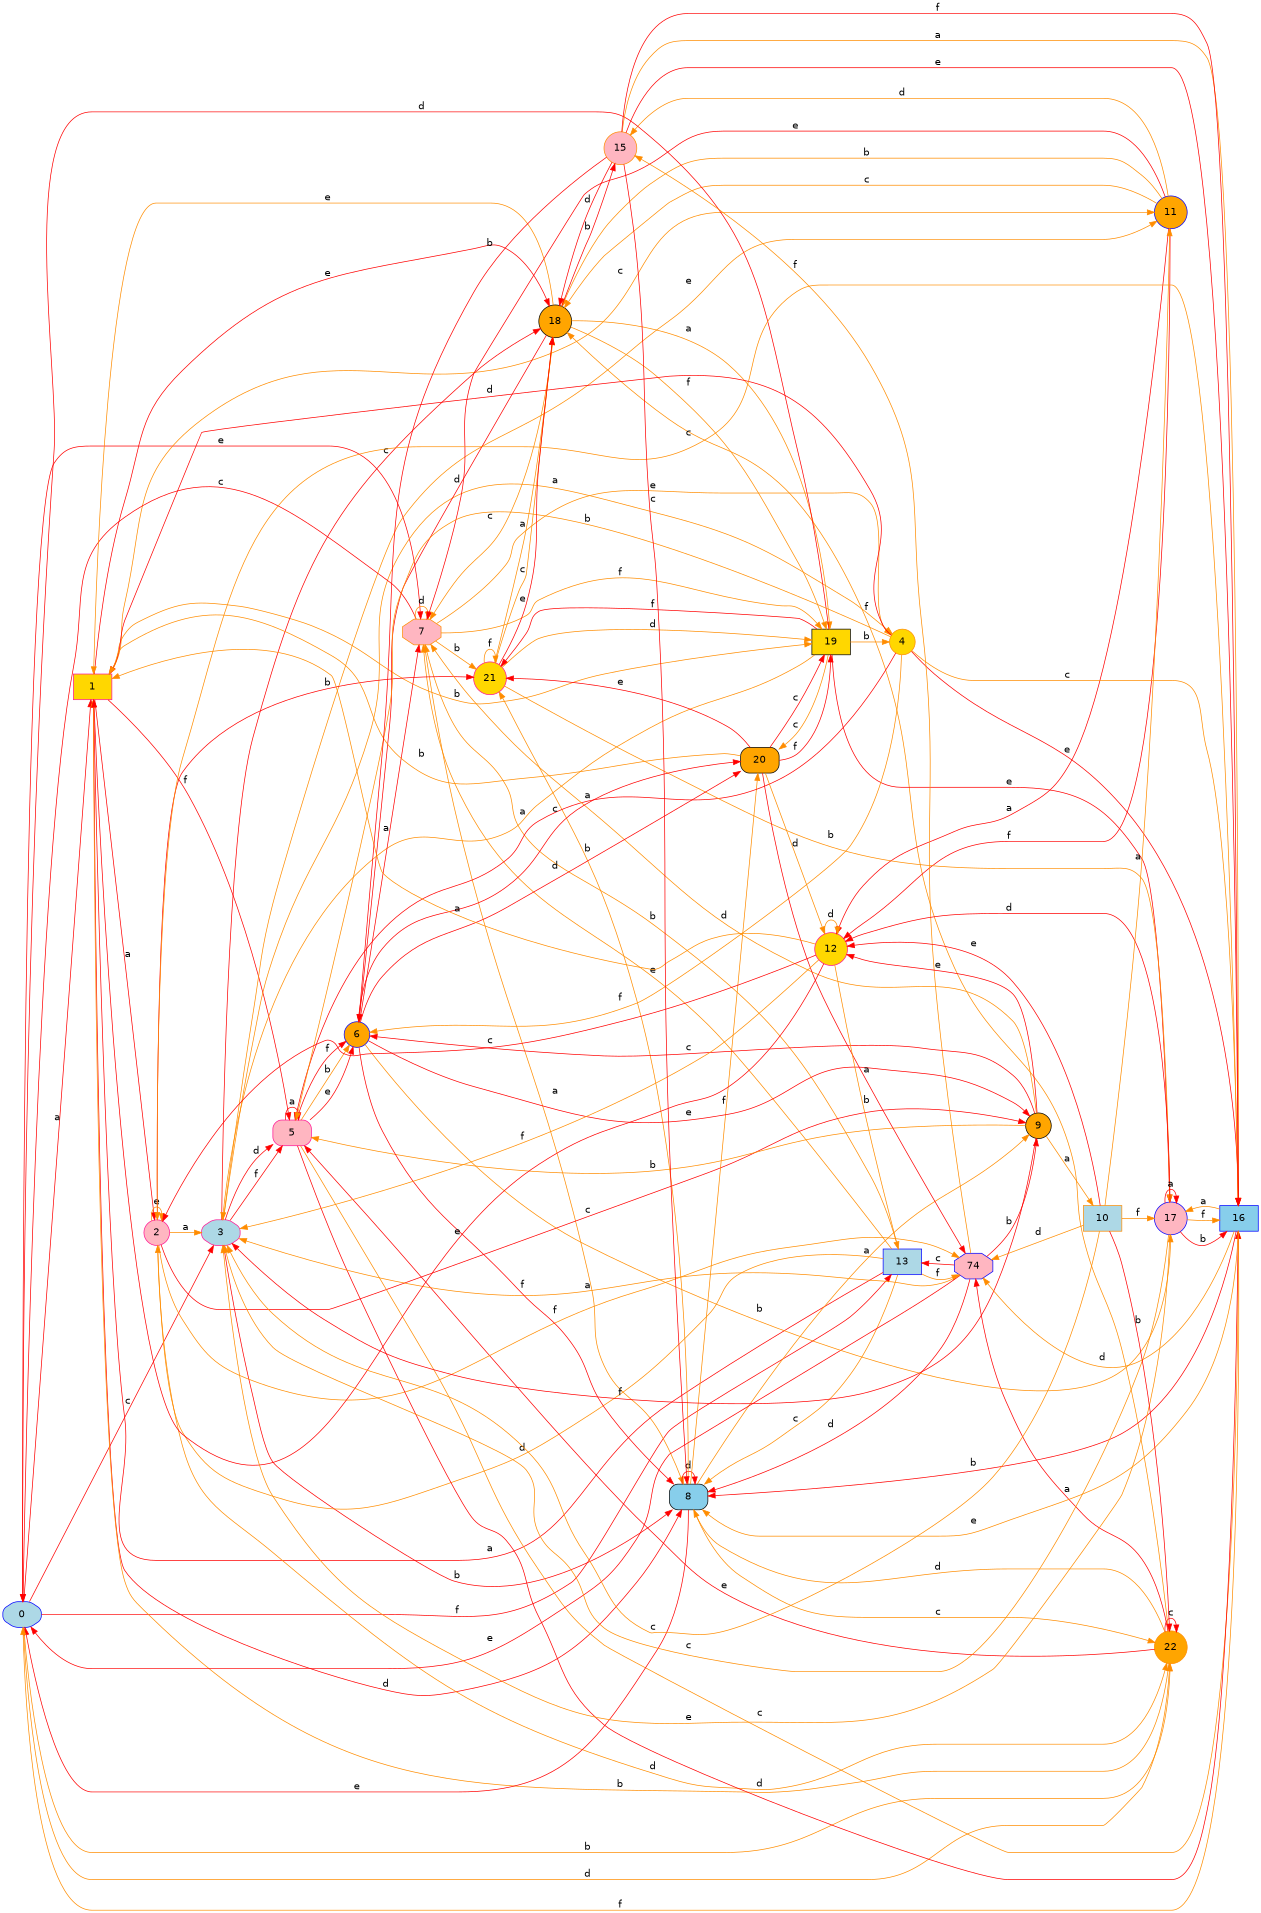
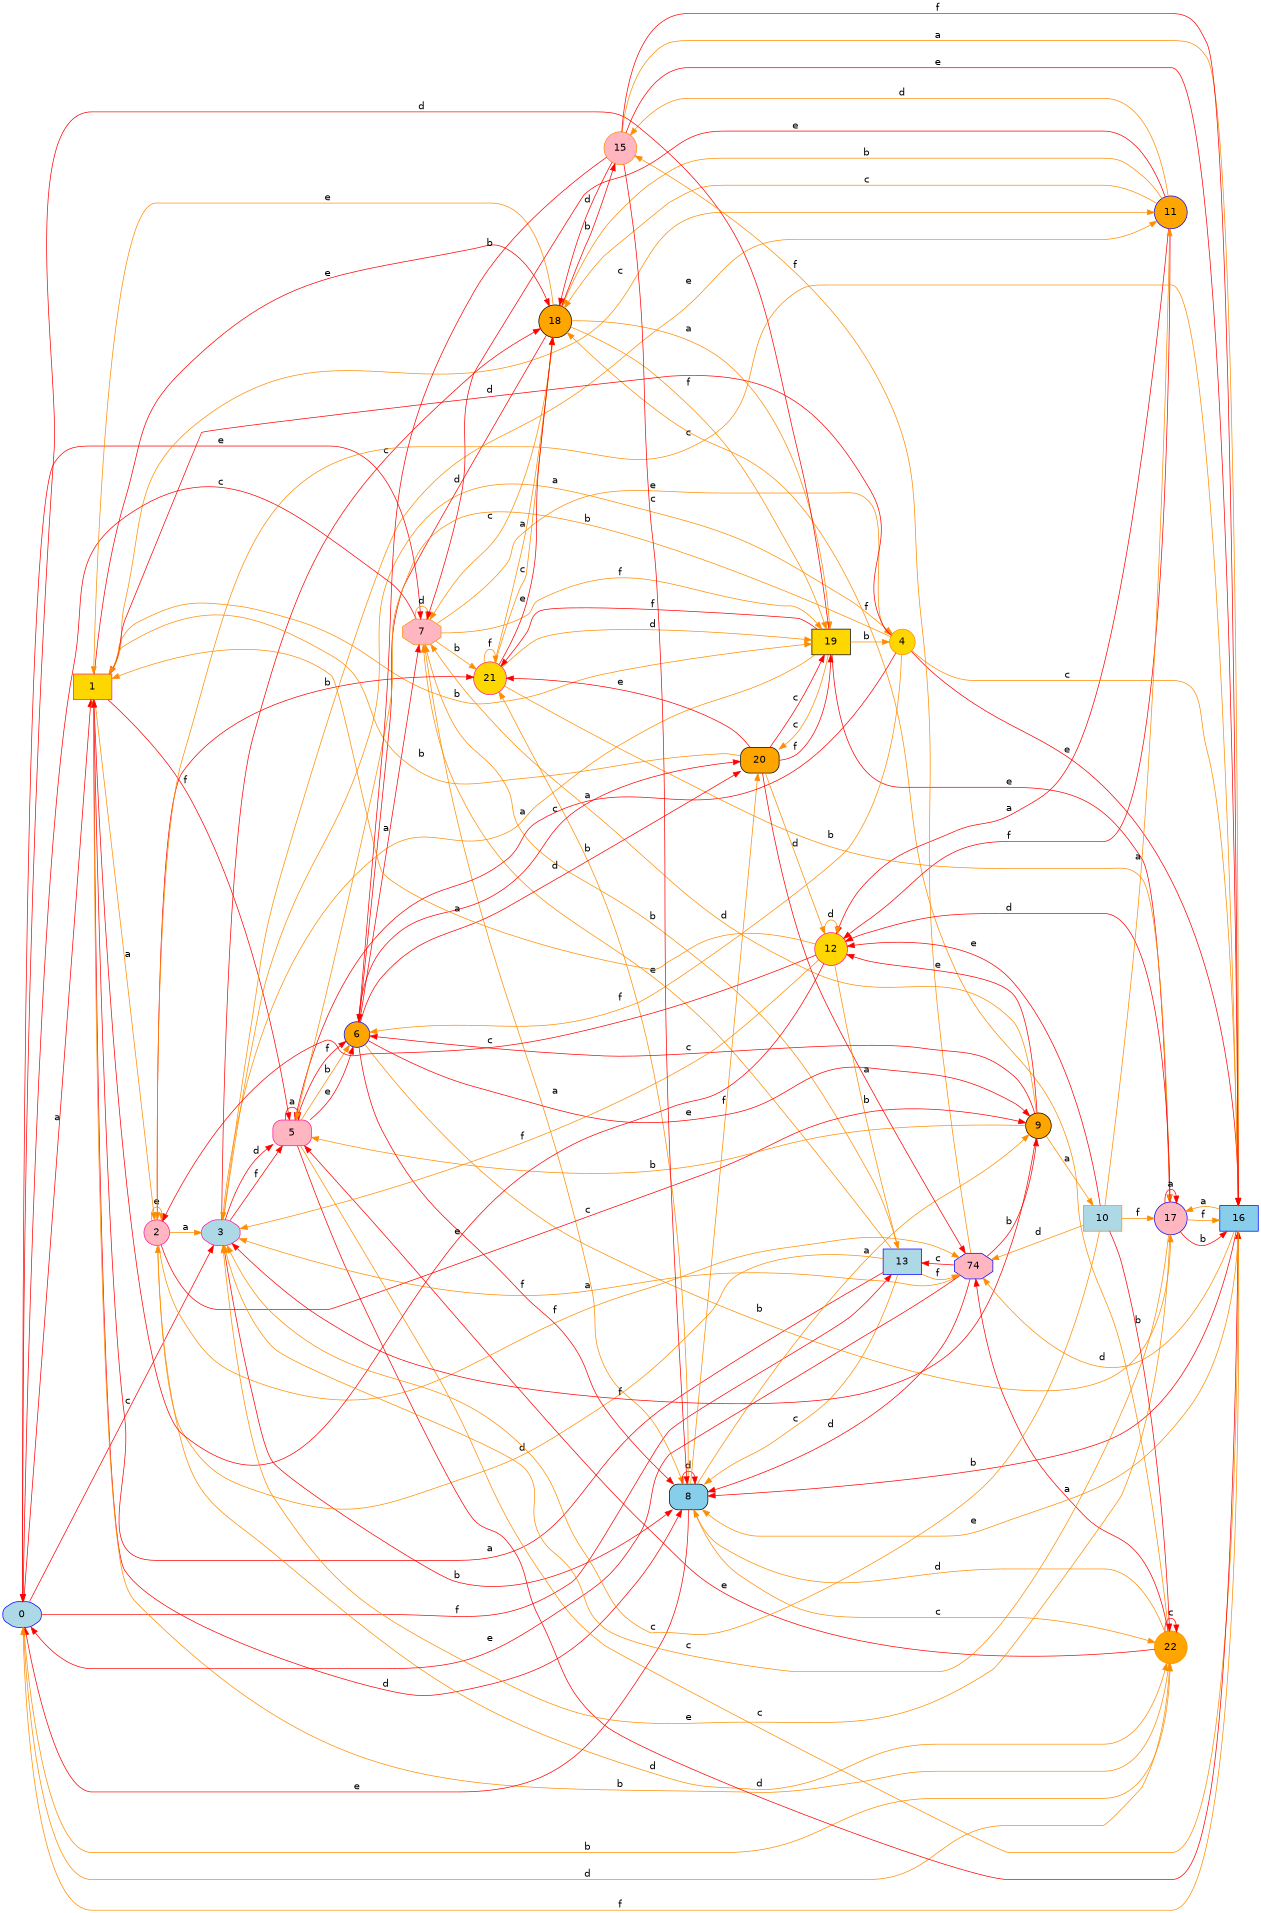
  digraph {
    fontname="DejaVu Sans"
    rankdir=LR
    node [color=blue fillcolor=lightpink fontname="DejaVu Sans" shape=circle style="rounded,filled"]
    edge [color=darkorange fontname="DejaVu Sans"]
    n1 [fillcolor=lightblue label=0 shape=octagon]
    n2 [color=deeppink fillcolor=gold label=1 shape=box style=filled]
    n3 [color=deeppink fillcolor=lightblue label=3 shape=octagon]
    n4 [color=darkorange label=7 shape=octagon style=filled]
    n5 [fillcolor=lightblue label=13 shape=box style=filled]
    n6 [color=darkorange fillcolor=orange label=22 style=filled]
    n7 [color=deeppink label=2]
    n8 [color=deeppink label=5 shape=box]
    n9 [color=black fillcolor=skyblue label=8 shape=box]
    n10 [fillcolor=orange label=11]
    n11 [color=black fillcolor=orange label=18]
    n12 [color=black fillcolor=gold label=19 shape=box style=filled]
    n13 [color=darkorange fillcolor=gold label=4]
    n14 [color=deeppink fillcolor=gold label=21]
    n15 [label=74 shape=octagon style=filled]
    n16 [color=black fillcolor=orange label=9]
    n17 [fillcolor=orange label=6]
    n18 [fillcolor=skyblue label=16 shape=box style=filled]
    n19 [color=black fillcolor=orange label=20 shape=box]
    n20 [color=deeppink fillcolor=gold label=12 style=filled]
    n21 [color=darkorange label=15 style=filled]
    n22 [label=17]
    n23 [color=darkorange fillcolor=lightblue label=10 shape=box style=filled]
    n1 -> n2 [color=red label=a]
    n1 -> n3 [color=red label=c]
    n1 -> n4 [color=red label=e]
    n1 -> n5 [color=red label=f]
    n1 -> n6 [label=b]
    n1 -> n6 [label=d]
-   n2 -> n7 [color=red label=a]
+   n2 -> n7 [label=a]
    n2 -> n8 [color=red label=f]
    n2 -> n9 [color=red label=d]
    n2 -> n10 [label=c]
    n2 -> n11 [color=red label=e]
    n2 -> n12 [label=b]
    n3 -> n8 [color=red label=d]
    n3 -> n8 [color=red label=f]
    n3 -> n9 [color=red label=b]
    n3 -> n10 [label=e]
    n3 -> n11 [color=red label=c]
    n3 -> n13 [label=a]
    n4 -> n1 [color=red label=c]
    n4 -> n4 [label=d]
    n4 -> n9 [label=a]
    n4 -> n12 [label=f]
    n4 -> n13 [label=e]
    n4 -> n14 [label=b]
    n5 -> n2 [color=red label=a]
    n5 -> n4 [label=b]
    n5 -> n4 [label=e]
    n5 -> n7 [label=d]
    n5 -> n9 [label=c]
    n5 -> n15 [label=f]
    n6 -> n2 [label=b]
    n6 -> n6 [color=red label=c]
    n6 -> n8 [color=red label=e]
    n6 -> n9 [label=d]
    n6 -> n11 [label=f]
    n6 -> n15 [color=red label=a]
    n7 -> n3 [label=a]
    n7 -> n6 [label=d]
    n7 -> n7 [label=e]
    n7 -> n14 [color=red label=b]
    n7 -> n15 [label=f]
    n7 -> n16 [color=red label=c]
    n8 -> n8 [color=red label=a]
    n8 -> n17 [label=b]
    n8 -> n17 [color=red label=e]
    n8 -> n17 [color=red label=f]
    n8 -> n18 [label=c]
    n8 -> n18 [color=red label=d]
    n9 -> n1 [color=red label=e]
    n9 -> n6 [label=c]
    n9 -> n9 [color=red label=d]
    n9 -> n14 [label=b]
    n9 -> n16 [label=a]
    n9 -> n19 [label=f]
    n10 -> n4 [color=red label=e]
    n10 -> n11 [label=b]
    n10 -> n11 [label=c]
    n10 -> n20 [color=red label=a]
    n10 -> n20 [color=red label=f]
    n10 -> n21 [label=d]
    n11 -> n2 [label=e]
    n11 -> n4 [label=c]
    n11 -> n12 [label=a]
    n11 -> n12 [label=f]
    n11 -> n17 [color=red label=d]
    n11 -> n21 [color=red label=b]
    n12 -> n1 [color=red label=d]
    n12 -> n3 [label=a]
    n12 -> n13 [label=b]
    n12 -> n14 [color=red label=f]
    n12 -> n19 [label=c]
    n12 -> n22 [color=red label=e]
    n13 -> n2 [color=red label=d]
    n13 -> n8 [color=red label=a]
    n13 -> n8 [label=b]
    n13 -> n17 [label=f]
    n13 -> n18 [label=c]
    n13 -> n18 [color=red label=e]
    n14 -> n11 [label=a]
    n14 -> n11 [label=c]
    n14 -> n11 [color=red label=e]
    n14 -> n12 [label=d]
    n14 -> n14 [label=f]
    n14 -> n22 [label=b]
    n15 -> n1 [color=red label=e]
    n15 -> n3 [label=a]
    n15 -> n5 [color=red label=c]
    n15 -> n9 [color=red label=d]
    n15 -> n16 [color=red label=b]
    n15 -> n21 [label=f]
    n16 -> n3 [color=red label=f]
    n16 -> n4 [label=d]
    n16 -> n8 [label=b]
    n16 -> n17 [color=red label=c]
    n16 -> n20 [color=red label=e]
    n16 -> n23 [label=a]
    n17 -> n4 [color=red label=a]
    n17 -> n9 [color=red label=f]
    n17 -> n16 [color=red label=e]
    n17 -> n19 [color=red label=c]
    n17 -> n19 [color=red label=d]
    n17 -> n22 [label=b]
    n18 -> n1 [label=f]
    n18 -> n7 [label=c]
    n18 -> n9 [color=red label=b]
    n18 -> n9 [label=e]
    n18 -> n15 [label=d]
    n18 -> n22 [label=a]
    n19 -> n2 [label=b]
    n19 -> n12 [color=red label=c]
    n19 -> n12 [color=red label=f]
    n19 -> n14 [color=red label=e]
    n19 -> n15 [color=red label=a]
    n19 -> n20 [label=d]
    n20 -> n2 [label=a]
    n20 -> n2 [color=red label=e]
    n20 -> n3 [label=f]
    n20 -> n5 [label=b]
    n20 -> n7 [color=red label=c]
    n20 -> n20 [label=d]
    n21 -> n9 [color=red label=c]
    n21 -> n11 [color=red label=d]
    n21 -> n17 [color=red label=b]
    n21 -> n18 [label=a]
    n21 -> n18 [color=red label=e]
    n21 -> n18 [color=red label=f]
    n22 -> n3 [label=c]
    n22 -> n3 [label=e]
    n22 -> n18 [color=red label=b]
    n22 -> n18 [label=f]
    n22 -> n20 [color=red label=d]
    n22 -> n22 [color=red label=a]
    n23 -> n3 [label=c]
    n23 -> n6 [color=red label=b]
    n23 -> n10 [label=a]
    n23 -> n15 [label=d]
    n23 -> n20 [color=red label=e]
    n23 -> n22 [label=f]
  }
